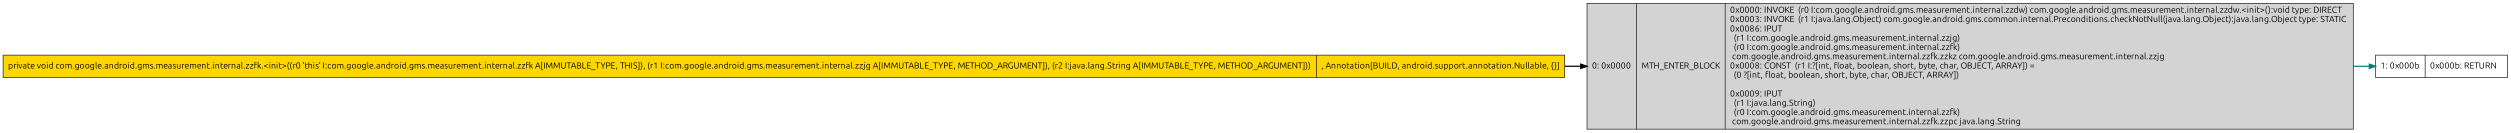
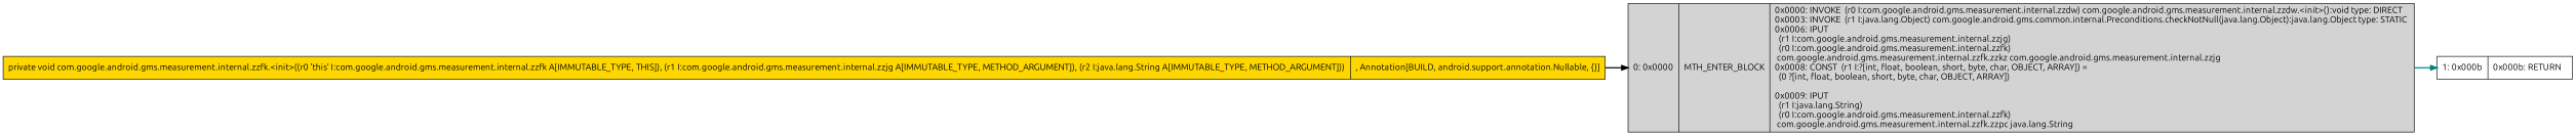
  digraph {
    rankdir=LR
    fontname=Ubuntu
    node [shape=record style=filled fontname=Ubuntu]
    edge [style=bold fontname=Ubuntu]
-   n1 [label="{0\:\ 0x0000|MTH_ENTER_BLOCK\l|0x0000: INVOKE  (r0 I:com.google.android.gms.measurement.internal.zzdw) com.google.android.gms.measurement.internal.zzdw.\<init\>():void type: DIRECT \l0x0003: INVOKE  (r1 I:java.lang.Object) com.google.android.gms.common.internal.Preconditions.checkNotNull(java.lang.Object):java.lang.Object type: STATIC \l0x0086: IPUT  \l  (r1 I:com.google.android.gms.measurement.internal.zzjg)\l  (r0 I:com.google.android.gms.measurement.internal.zzfk)\l com.google.android.gms.measurement.internal.zzfk.zzkz com.google.android.gms.measurement.internal.zzjg \l0x0008: CONST  (r1 I:?[int, float, boolean, short, byte, char, OBJECT, ARRAY]) = \l  (0 ?[int, float, boolean, short, byte, char, OBJECT, ARRAY])\l \l0x0009: IPUT  \l  (r1 I:java.lang.String)\l  (r0 I:com.google.android.gms.measurement.internal.zzfk)\l com.google.android.gms.measurement.internal.zzfk.zzpc java.lang.String \l}" fillcolor=lightgrey]
+   n1 [label="{0\:\ 0x0000|MTH_ENTER_BLOCK\l|0x0000: INVOKE  (r0 I:com.google.android.gms.measurement.internal.zzdw) com.google.android.gms.measurement.internal.zzdw.\<init\>():void type: DIRECT \l0x0003: INVOKE  (r1 I:java.lang.Object) com.google.android.gms.common.internal.Preconditions.checkNotNull(java.lang.Object):java.lang.Object type: STATIC \l0x0006: IPUT  \l  (r1 I:com.google.android.gms.measurement.internal.zzjg)\l  (r0 I:com.google.android.gms.measurement.internal.zzfk)\l com.google.android.gms.measurement.internal.zzfk.zzkz com.google.android.gms.measurement.internal.zzjg \l0x0008: CONST  (r1 I:?[int, float, boolean, short, byte, char, OBJECT, ARRAY]) = \l  (0 ?[int, float, boolean, short, byte, char, OBJECT, ARRAY])\l \l0x0009: IPUT  \l  (r1 I:java.lang.String)\l  (r0 I:com.google.android.gms.measurement.internal.zzfk)\l com.google.android.gms.measurement.internal.zzfk.zzpc java.lang.String \l}" fillcolor=lightgrey]
    n2 [label="{1\:\ 0x000b|0x000b: RETURN   \l}" fillcolor=white]
    n3 [label="{private void com.google.android.gms.measurement.internal.zzfk.\<init\>((r0 'this' I:com.google.android.gms.measurement.internal.zzfk A[IMMUTABLE_TYPE, THIS]), (r1 I:com.google.android.gms.measurement.internal.zzjg A[IMMUTABLE_TYPE, METHOD_ARGUMENT]), (r2 I:java.lang.String A[IMMUTABLE_TYPE, METHOD_ARGUMENT]))  | , Annotation[BUILD, android.support.annotation.Nullable, \{\}]\l}" fillcolor=gold]
    n1 -> n2 [color=teal]
    n3 -> n1 [color=black]
  }
